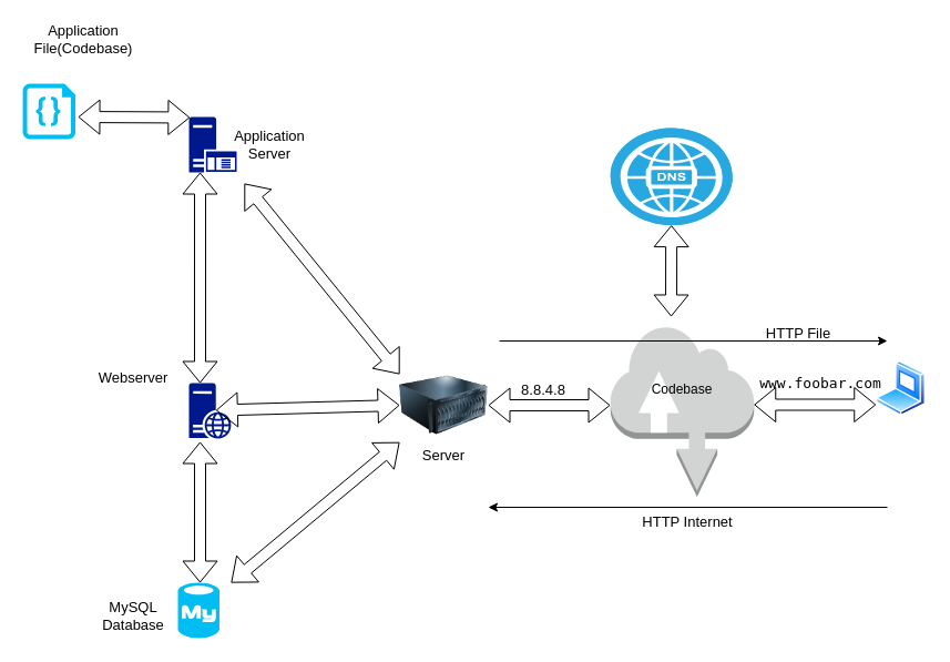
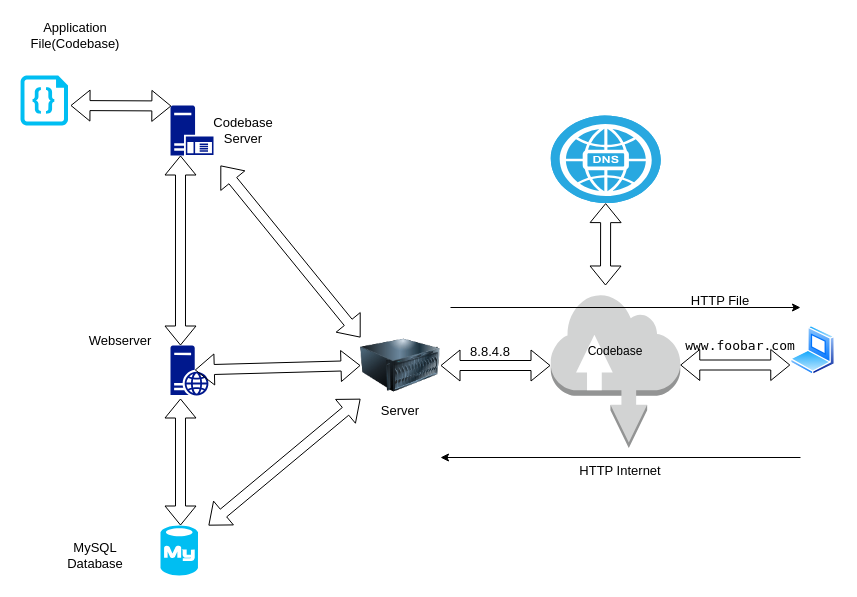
  <mxCell id="0" />
  <mxCell id="1" parent="0" />
  <mxCell id="2" value="" style="image;html=1;image=img/lib/clip_art/computers/Server_128x128.png" vertex="1" parent="1"><mxGeometry x="360" y="325" width="80" height="80" as="geometry" /></mxCell>
  <mxCell id="3" value="" style="sketch=0;aspect=fixed;pointerEvents=1;shadow=0;dashed=0;html=1;strokeColor=none;labelPosition=center;verticalLabelPosition=bottom;verticalAlign=top;align=center;fillColor=#00188D;shape=mxgraph.mscae.enterprise.web_server" vertex="1" parent="1"><mxGeometry x="170" y="345" width="38" height="50" as="geometry" /></mxCell>
  <mxCell id="4" value="" style="sketch=0;aspect=fixed;pointerEvents=1;shadow=0;dashed=0;html=1;strokeColor=none;labelPosition=center;verticalLabelPosition=bottom;verticalAlign=top;align=center;fillColor=#00188D;shape=mxgraph.mscae.enterprise.application_server" vertex="1" parent="1"><mxGeometry x="170" y="105" width="43" height="50" as="geometry" /></mxCell>
  <mxCell id="5" value="" style="verticalLabelPosition=bottom;html=1;verticalAlign=top;align=center;strokeColor=none;fillColor=#00BEF2;shape=mxgraph.azure.code_file;pointerEvents=1;" vertex="1" parent="1"><mxGeometry x="20" y="75" width="47.5" height="50" as="geometry" /></mxCell>
  <mxCell id="6" value="" style="verticalLabelPosition=bottom;html=1;verticalAlign=top;align=center;strokeColor=none;fillColor=#00BEF2;shape=mxgraph.azure.mysql_database;" vertex="1" parent="1"><mxGeometry x="160" y="525" width="37.5" height="50" as="geometry" /></mxCell>
  <mxCell id="7" value="" style="shape=flexArrow;endArrow=classic;startArrow=classic;html=1;rounded=0;exitX=0.64;exitY=0.49;exitDx=0;exitDy=0;exitPerimeter=0;" edge="1" parent="1" source="3"><mxGeometry width="100" height="100" relative="1" as="geometry"><mxPoint x="230" y="345" as="sourcePoint" /><mxPoint x="360" y="365" as="targetPoint" /></mxGeometry></mxCell>
  <mxCell id="8" value="" style="shape=flexArrow;endArrow=classic;startArrow=classic;html=1;rounded=0;exitX=0.263;exitY=0;exitDx=0;exitDy=0;exitPerimeter=0;" edge="1" parent="1" source="3"><mxGeometry width="100" height="100" relative="1" as="geometry"><mxPoint x="180" y="305" as="sourcePoint" /><mxPoint x="180" y="155" as="targetPoint" /></mxGeometry></mxCell>
  <mxCell id="9" value="" style="shape=flexArrow;endArrow=classic;startArrow=classic;html=1;rounded=0;exitX=0.263;exitY=1.06;exitDx=0;exitDy=0;exitPerimeter=0;" edge="1" parent="1" source="3"><mxGeometry width="100" height="100" relative="1" as="geometry"><mxPoint x="180" y="415" as="sourcePoint" /><mxPoint x="180" y="525" as="targetPoint" /></mxGeometry></mxCell>
  <mxCell id="10" value="" style="shape=flexArrow;endArrow=classic;startArrow=classic;html=1;rounded=0;exitX=0.02;exitY=0.01;exitDx=0;exitDy=0;exitPerimeter=0;" edge="1" parent="1" source="4"><mxGeometry width="100" height="100" relative="1" as="geometry"><mxPoint x="400" y="85" as="sourcePoint" /><mxPoint x="70" y="105" as="targetPoint" /></mxGeometry></mxCell>
  <mxCell id="11" value="" style="aspect=fixed;perimeter=ellipsePerimeter;html=1;align=center;shadow=0;dashed=0;spacingTop=3;image;image=img/lib/active_directory/laptop_client.svg;" vertex="1" parent="1"><mxGeometry x="790" y="325" width="45" height="50" as="geometry" /></mxCell>
  <mxCell id="12" value="" style="outlineConnect=0;dashed=0;verticalLabelPosition=bottom;verticalAlign=top;align=center;html=1;shape=mxgraph.aws3.internet;fillColor=#D2D3D3;gradientColor=none;" vertex="1" parent="1"><mxGeometry x="550.25" y="292.63" width="129.5" height="154.75" as="geometry" /></mxCell>
  <mxCell id="13" value="" style="shape=flexArrow;endArrow=classic;startArrow=classic;html=1;rounded=0;exitX=1;exitY=0.5;exitDx=0;exitDy=0;" edge="1" parent="1" source="2"><mxGeometry width="100" height="100" relative="1" as="geometry"><mxPoint x="450" y="350" as="sourcePoint" /><mxPoint x="550" y="365" as="targetPoint" /></mxGeometry></mxCell>
  <mxCell id="14" value="" style="shape=flexArrow;endArrow=classic;startArrow=classic;html=1;rounded=0;" edge="1" parent="1" target="2"><mxGeometry width="100" height="100" relative="1" as="geometry"><mxPoint x="208" y="525" as="sourcePoint" /><mxPoint x="308" y="425" as="targetPoint" /></mxGeometry></mxCell>
  <mxCell id="15" value="" style="shape=flexArrow;endArrow=classic;startArrow=classic;html=1;rounded=0;exitX=0;exitY=0.15;exitDx=0;exitDy=0;exitPerimeter=0;" edge="1" parent="1" source="2"><mxGeometry width="100" height="100" relative="1" as="geometry"><mxPoint x="520" y="345" as="sourcePoint" /><mxPoint x="220" y="165" as="targetPoint" /></mxGeometry></mxCell>
  <mxCell id="16" value="" style="fillColor=#28A8E0;verticalLabelPosition=bottom;sketch=0;html=1;strokeColor=#ffffff;verticalAlign=top;align=center;points=[[0.145,0.145,0],[0.5,0,0],[0.855,0.145,0],[1,0.5,0],[0.855,0.855,0],[0.5,1,0],[0.145,0.855,0],[0,0.5,0]];pointerEvents=1;shape=mxgraph.cisco_safe.compositeIcon;bgIcon=ellipse;resIcon=mxgraph.cisco_safe.capability.dns;fontSize=13;" vertex="1" parent="1"><mxGeometry x="550.25" y="115" width="110" height="87.62" as="geometry" /></mxCell>
  <mxCell id="17" value="Codebase" style="text;html=1;strokeColor=none;fillColor=none;align=center;verticalAlign=middle;whiteSpace=wrap;rounded=0;" vertex="1" parent="1"><mxGeometry x="530" y="320.63" width="170" height="60" as="geometry" /></mxCell>
  <mxCell id="18" value="Server" style="text;html=1;strokeColor=none;fillColor=none;align=center;verticalAlign=middle;whiteSpace=wrap;rounded=0;fontSize=13;" vertex="1" parent="1"><mxGeometry x="370" y="395" width="60" height="30" as="geometry" /></mxCell>
- <mxCell id="19" value="&lt;div&gt;MySQL&lt;/div&gt;&lt;div&gt;Database&lt;/div&gt;" style="text;html=1;strokeColor=none;fillColor=none;align=center;verticalAlign=middle;whiteSpace=wrap;rounded=0;fontSize=13;" vertex="1" parent="1"><mxGeometry x="90" y="540" width="60" height="30" as="geometry" /></mxCell>
+ <mxCell id="19" value="&lt;div&gt;MySQL&lt;/div&gt;&lt;div&gt;Database&lt;/div&gt;" style="text;html=1;strokeColor=none;fillColor=none;align=center;verticalAlign=middle;whiteSpace=wrap;rounded=0;fontSize=13;" vertex="1" parent="1"><mxGeometry x="65" y="540" width="60" height="30" as="geometry" /></mxCell>
  <mxCell id="20" value="Webserver" style="text;html=1;strokeColor=none;fillColor=none;align=center;verticalAlign=middle;whiteSpace=wrap;rounded=0;fontSize=13;" vertex="1" parent="1"><mxGeometry x="90" y="325" width="60" height="30" as="geometry" /></mxCell>
- <mxCell id="21" value="Application Server" style="text;html=1;strokeColor=none;fillColor=none;align=center;verticalAlign=middle;whiteSpace=wrap;rounded=0;fontSize=13;" vertex="1" parent="1"><mxGeometry x="213" y="115" width="60" height="30" as="geometry" /></mxCell>
+ <mxCell id="21" value="Codebase Server" style="text;html=1;strokeColor=none;fillColor=none;align=center;verticalAlign=middle;whiteSpace=wrap;rounded=0;fontSize=13;" vertex="1" parent="1"><mxGeometry x="213" y="115" width="60" height="30" as="geometry" /></mxCell>
  <mxCell id="22" value="&lt;div&gt;Application &lt;br&gt;&lt;/div&gt;&lt;div&gt;File(Codebase)&lt;br&gt;&lt;/div&gt;" style="text;html=1;strokeColor=none;fillColor=none;align=center;verticalAlign=middle;whiteSpace=wrap;rounded=0;fontSize=13;" vertex="1" parent="1"><mxGeometry x="45" y="20" width="60" height="30" as="geometry" /></mxCell>
  <mxCell id="23" value="" style="shape=flexArrow;endArrow=classic;startArrow=classic;html=1;rounded=0;fontSize=13;" edge="1" parent="1" target="16"><mxGeometry width="100" height="100" relative="1" as="geometry"><mxPoint x="605" y="285" as="sourcePoint" /><mxPoint x="570" y="245" as="targetPoint" /></mxGeometry></mxCell>
  <mxCell id="24" value="" style="shape=flexArrow;endArrow=classic;startArrow=classic;html=1;rounded=0;exitX=1;exitY=0.5;exitDx=0;exitDy=0;" edge="1" parent="1"><mxGeometry width="100" height="100" relative="1" as="geometry"><mxPoint x="679.75" y="364.5" as="sourcePoint" /><mxPoint x="789.75" y="364.5" as="targetPoint" /></mxGeometry></mxCell>
  <mxCell id="25" value="" style="endArrow=classic;html=1;rounded=0;fontSize=13;" edge="1" parent="1"><mxGeometry width="50" height="50" relative="1" as="geometry"><mxPoint x="450" y="307" as="sourcePoint" /><mxPoint x="800" y="307" as="targetPoint" /></mxGeometry></mxCell>
  <mxCell id="26" value="" style="endArrow=classic;html=1;rounded=0;fontSize=13;entryX=1;entryY=0.25;entryDx=0;entryDy=0;exitX=0.222;exitY=0.4;exitDx=0;exitDy=0;exitPerimeter=0;" edge="1" parent="1"><mxGeometry width="50" height="50" relative="1" as="geometry"><mxPoint x="799.99" y="457" as="sourcePoint" /><mxPoint x="440" y="457" as="targetPoint" /></mxGeometry></mxCell>
  <mxCell id="27" value="HTTP File" style="text;html=1;strokeColor=none;fillColor=none;align=center;verticalAlign=middle;whiteSpace=wrap;rounded=0;fontSize=13;" vertex="1" parent="1"><mxGeometry x="630" y="285" width="180" height="30" as="geometry" /></mxCell>
  <mxCell id="28" value="HTTP Internet" style="text;html=1;strokeColor=none;fillColor=none;align=center;verticalAlign=middle;whiteSpace=wrap;rounded=0;fontSize=13;" vertex="1" parent="1"><mxGeometry x="530" y="455" width="180" height="30" as="geometry" /></mxCell>
  <mxCell id="29" value="&lt;code&gt;www.foobar.com&lt;/code&gt;" style="text;html=1;strokeColor=none;fillColor=none;align=center;verticalAlign=middle;whiteSpace=wrap;rounded=0;fontSize=13;" vertex="1" parent="1"><mxGeometry x="710" y="330" width="60" height="30" as="geometry" /></mxCell>
  <mxCell id="30" value="8.8.4.8" style="text;html=1;strokeColor=none;fillColor=none;align=center;verticalAlign=middle;whiteSpace=wrap;rounded=0;fontSize=13;" vertex="1" parent="1"><mxGeometry x="460" y="335.63" width="60" height="30" as="geometry" /></mxCell>
